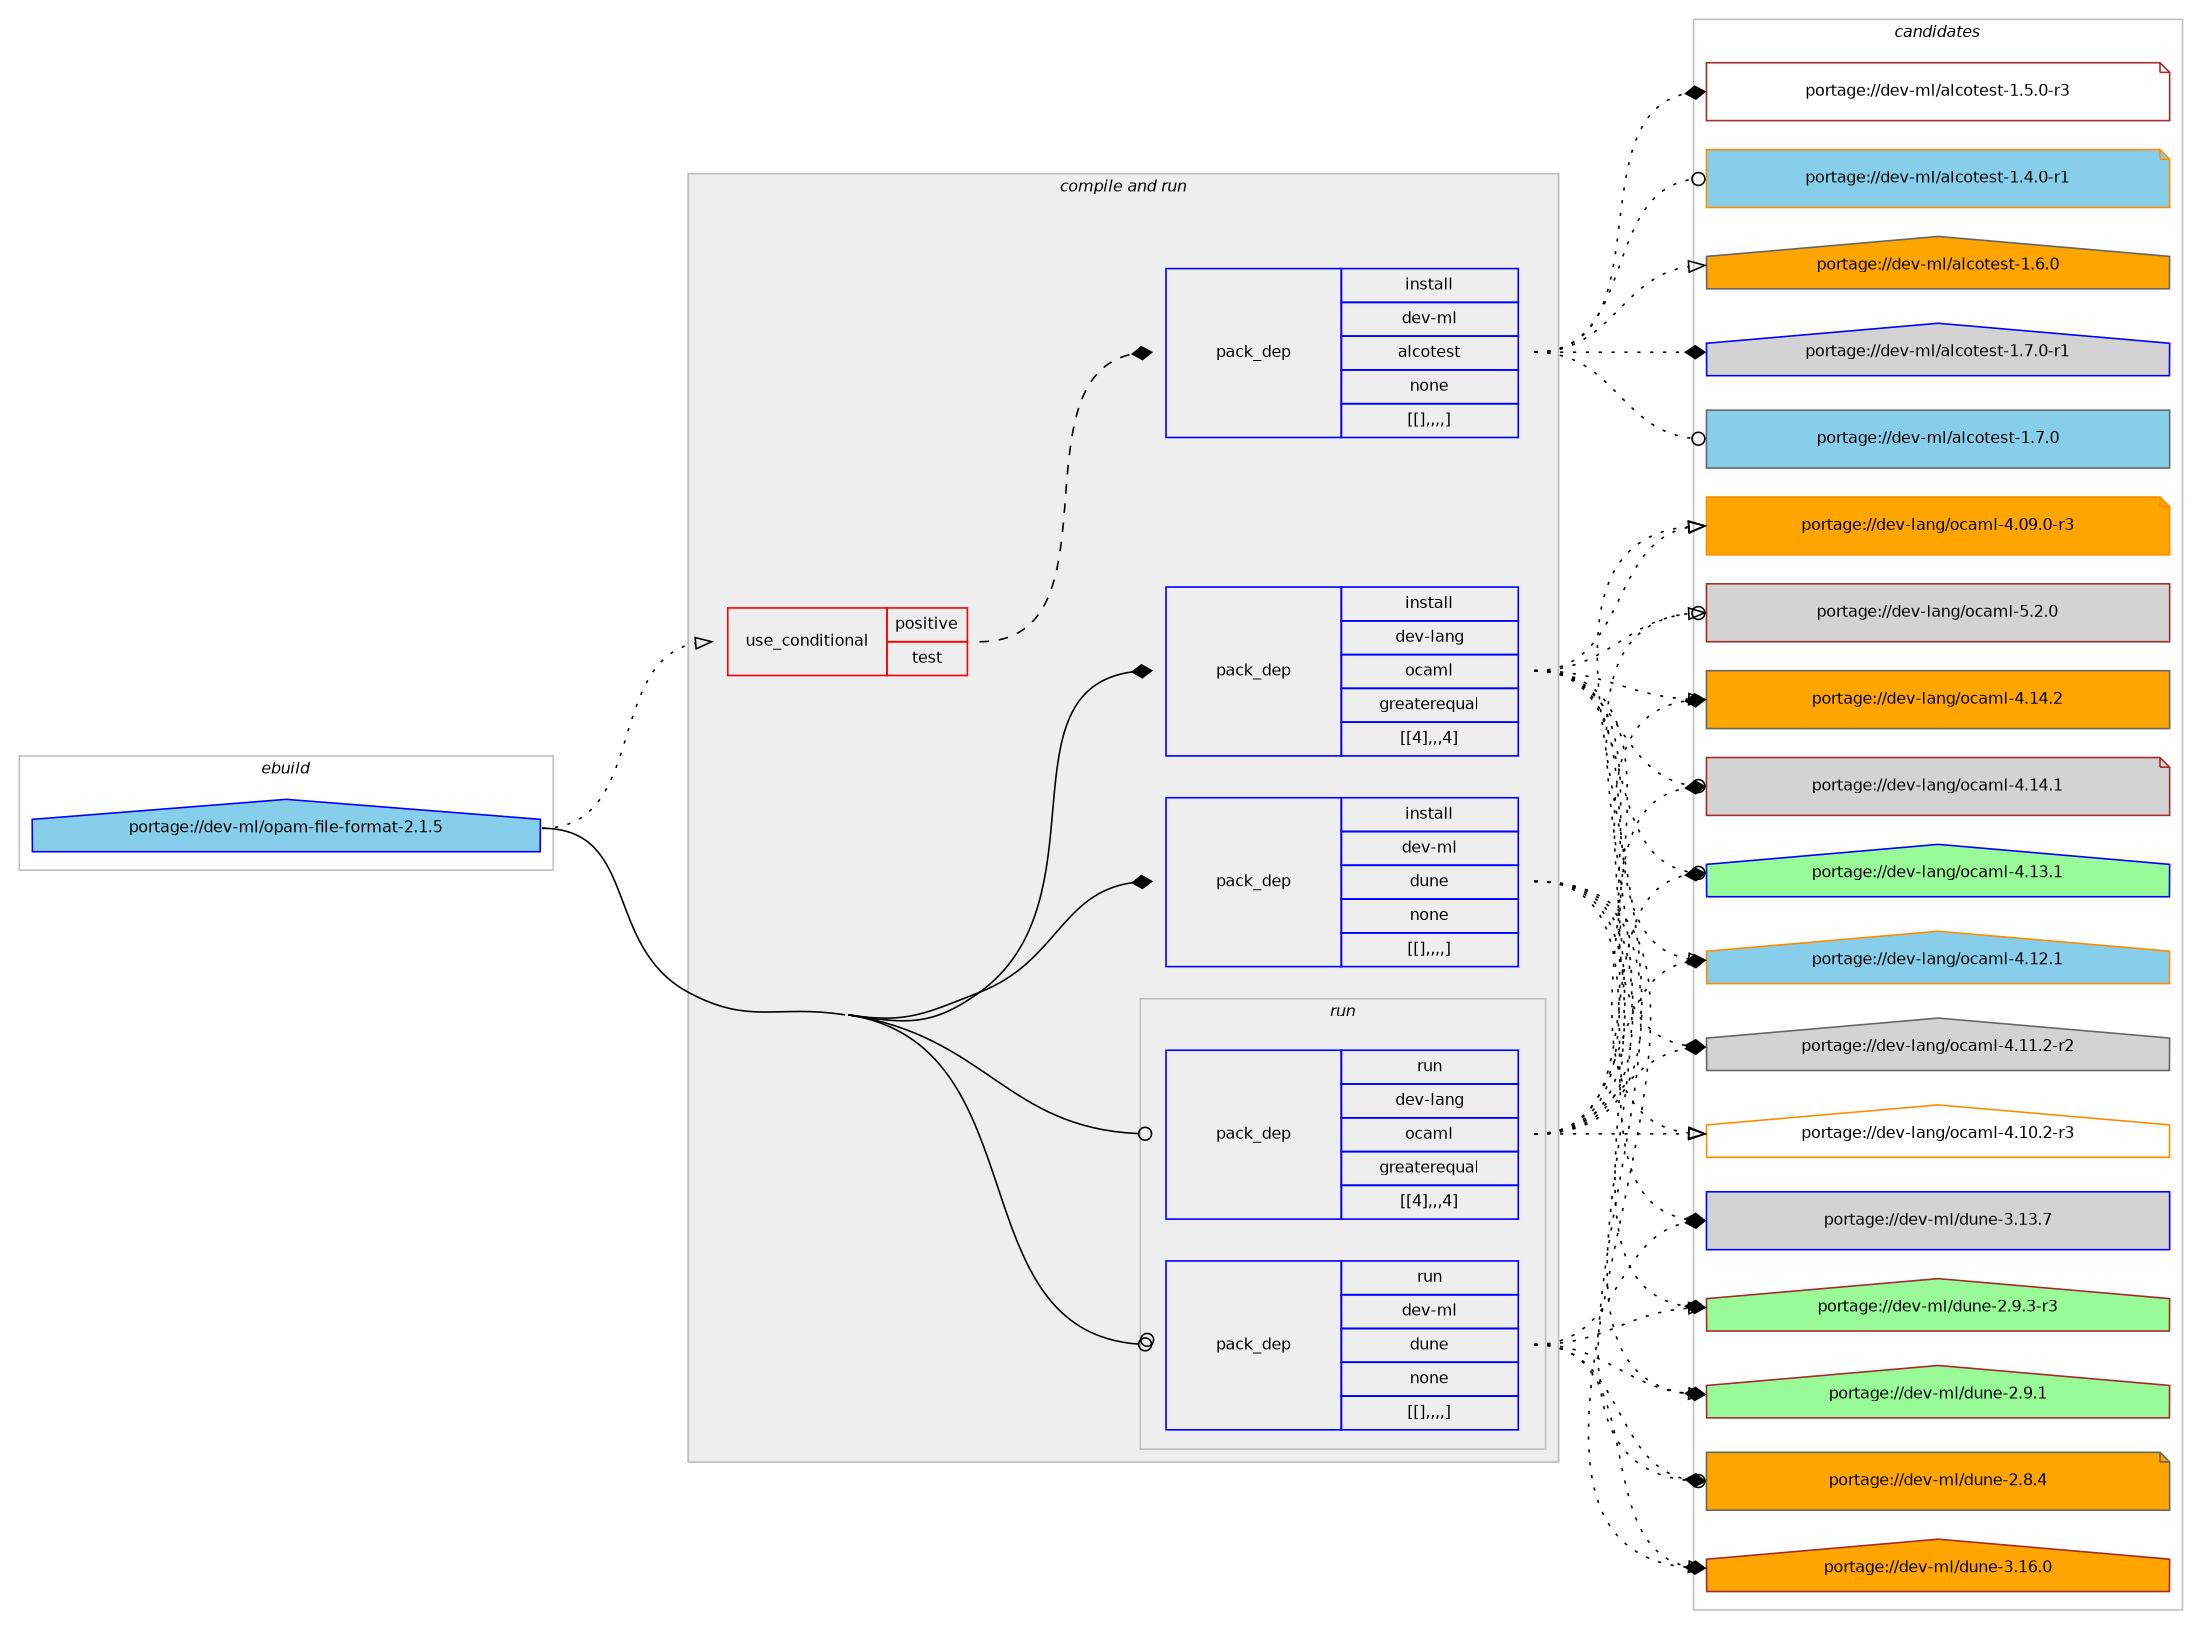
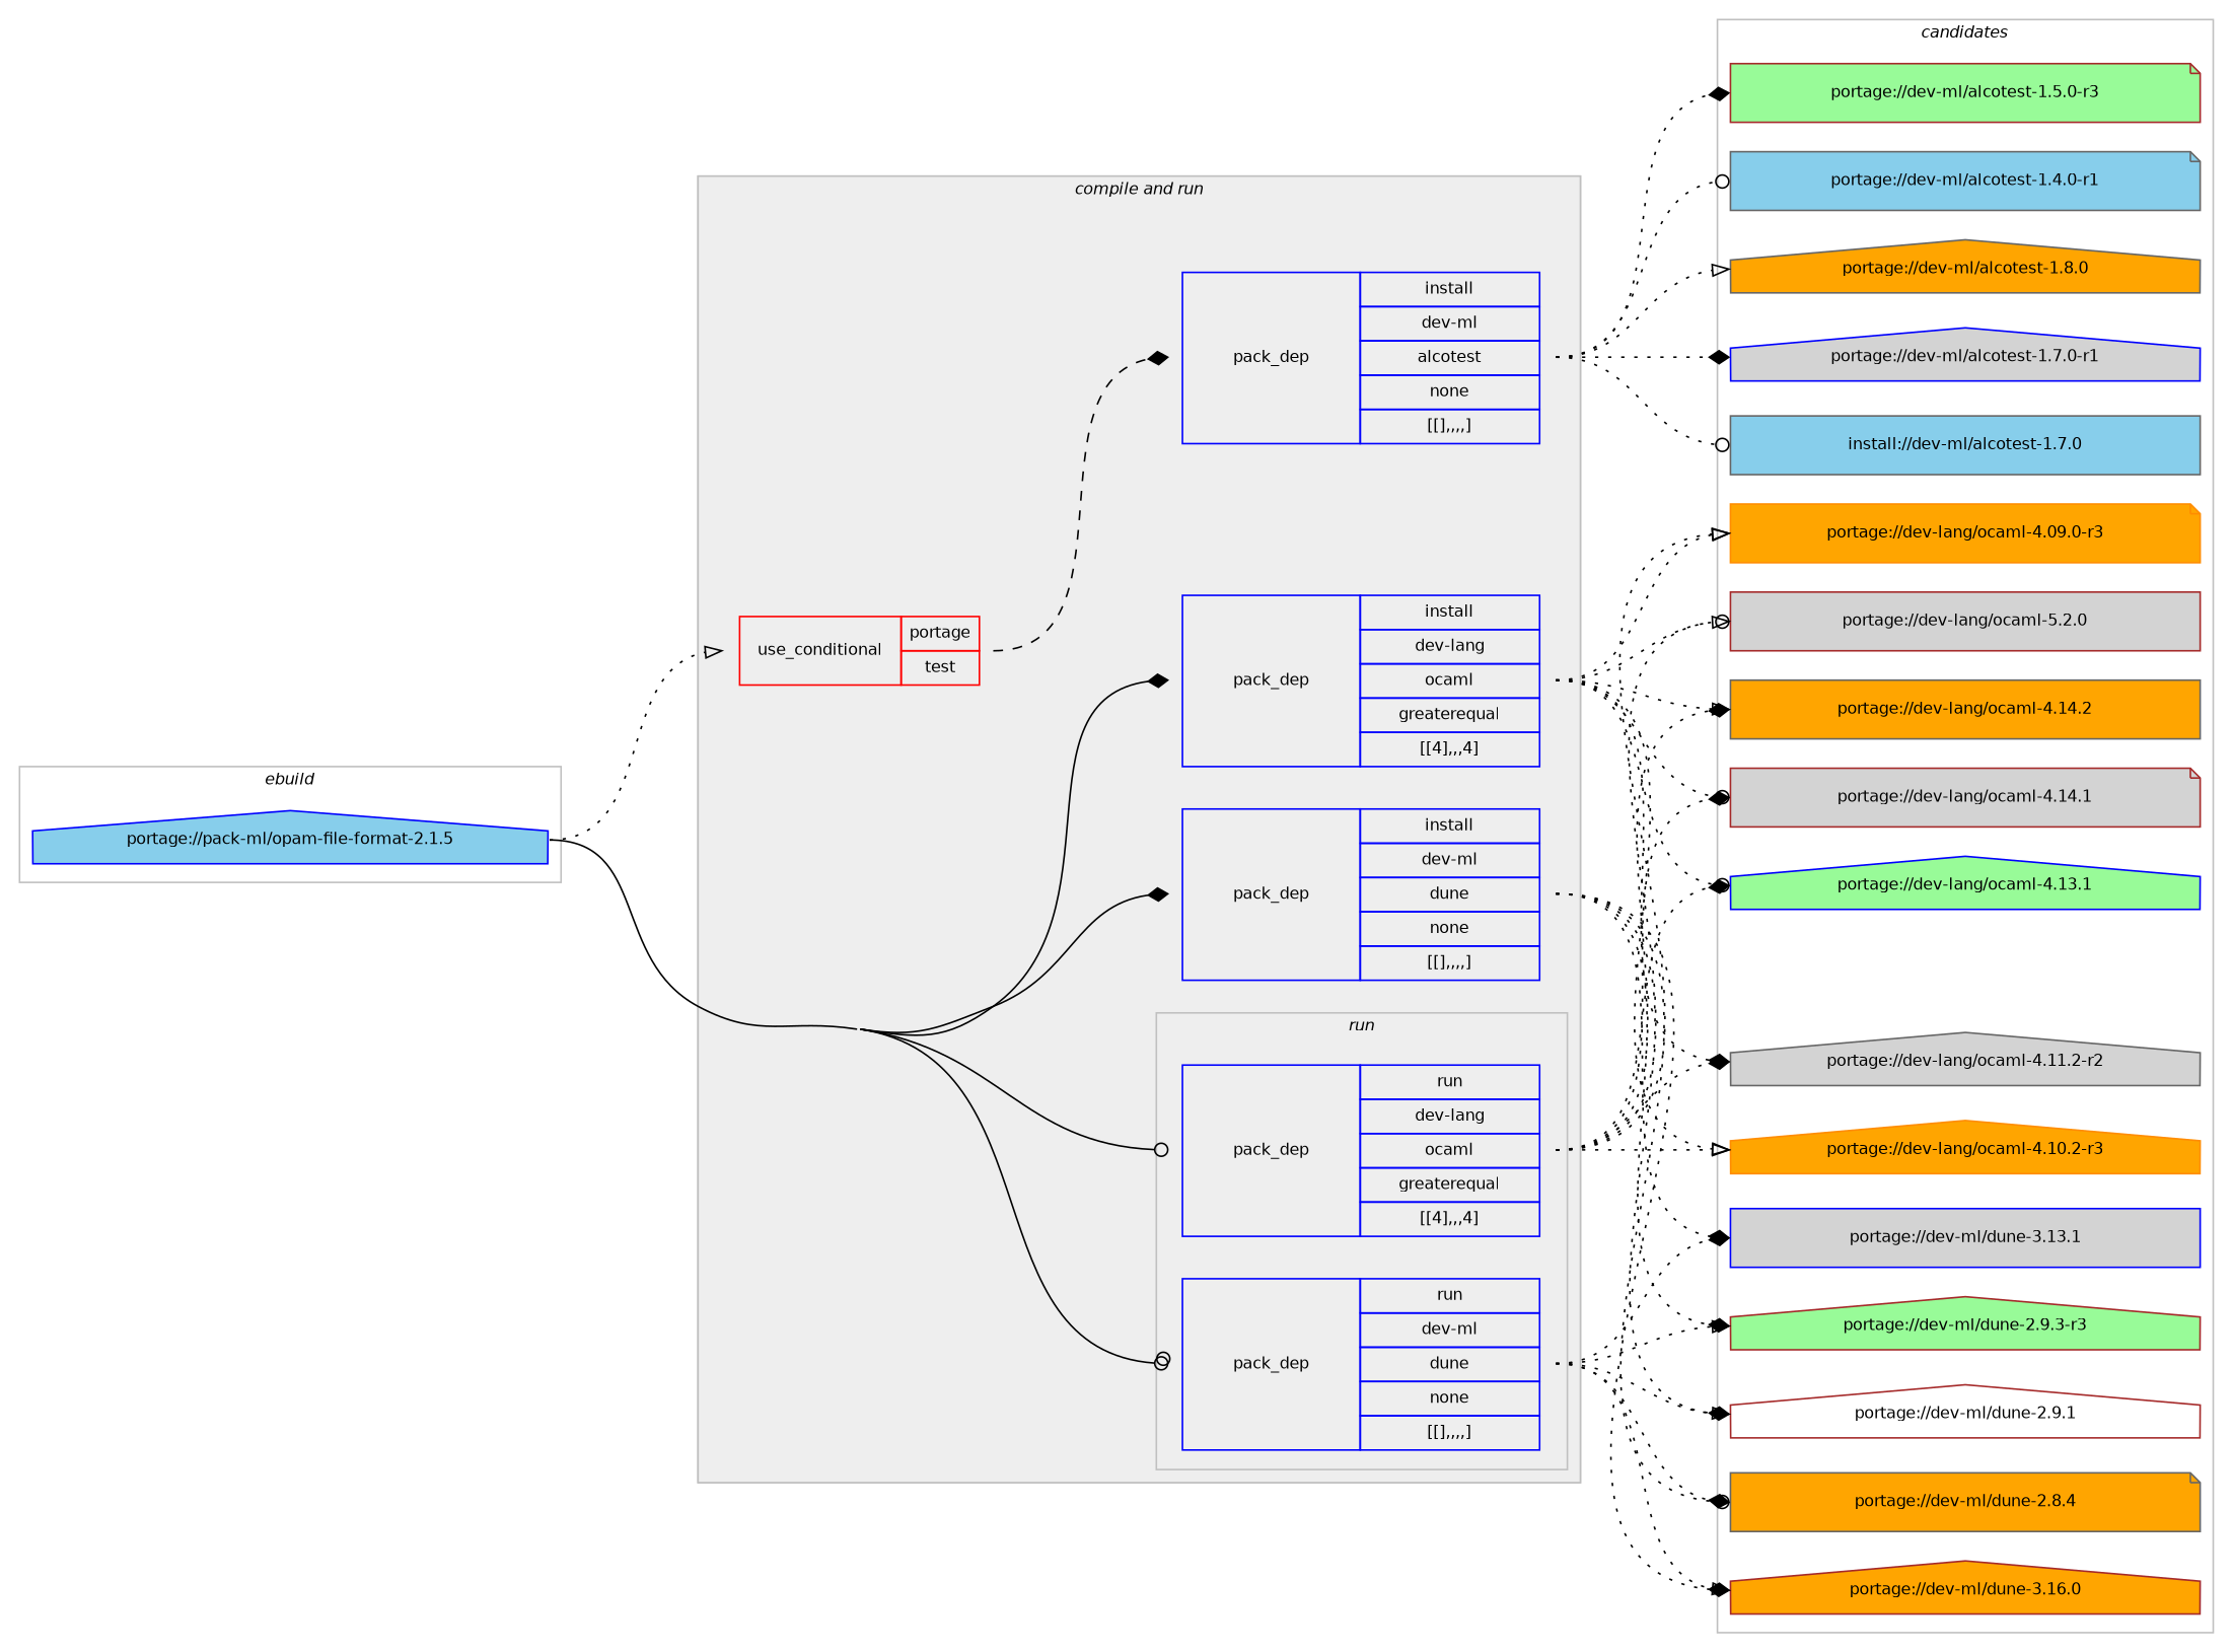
  digraph {
    compound=true
    concentrate=true
    fontname=Helvetica
    fontsize=10
    newrank=true
    rankdir=LR
    ranksep=1.5
    node [color=blue fontname=Helvetica fontsize=10 shape=house style=filled]
    edge [arrowhead=diamond headport=w style=dotted tailport=e weight=100]
-   n1 [fillcolor=skyblue label="portage://dev-ml/opam-file-format-2.1.5" width=4]
+   n1 [fillcolor=skyblue label="portage://pack-ml/opam-file-format-2.1.5" width=4]
    n2 [label=<<TABLE BORDER="0" CELLBORDER="1" CELLSPACING="0" CELLPADDING="4" WIDTH="220"><TR><TD ROWSPAN="6" CELLPADDING="30">pack_dep</TD></TR><TR><TD WIDTH="110">install</TD></TR><TR><TD>dev-ml</TD></TR><TR><TD>alcotest</TD></TR><TR><TD>none</TD></TR><TR><TD>[[],,,,]</TD></TR></TABLE>> shape=none style=""]
-   n3 [color=red label=<<TABLE BORDER="0" CELLBORDER="1" CELLSPACING="0" CELLPADDING="4"><TR><TD ROWSPAN="3" CELLPADDING="10">use_conditional</TD></TR><TR><TD>positive</TD></TR><TR><TD>test</TD></TR></TABLE>> shape=none style=""]
+   n3 [color=red label=<<TABLE BORDER="0" CELLBORDER="1" CELLSPACING="0" CELLPADDING="4"><TR><TD ROWSPAN="3" CELLPADDING="10">use_conditional</TD></TR><TR><TD>portage</TD></TR><TR><TD>test</TD></TR></TABLE>> shape=none style=""]
    n4 [label=<<TABLE BORDER="0" CELLBORDER="1" CELLSPACING="0" CELLPADDING="4" WIDTH="220"><TR><TD ROWSPAN="6" CELLPADDING="30">pack_dep</TD></TR><TR><TD WIDTH="110">install</TD></TR><TR><TD>dev-lang</TD></TR><TR><TD>ocaml</TD></TR><TR><TD>greaterequal</TD></TR><TR><TD>[[4],,,4]</TD></TR></TABLE>> shape=none style=""]
    n5 [label=<<TABLE BORDER="0" CELLBORDER="1" CELLSPACING="0" CELLPADDING="4" WIDTH="220"><TR><TD ROWSPAN="6" CELLPADDING="30">pack_dep</TD></TR><TR><TD WIDTH="110">install</TD></TR><TR><TD>dev-ml</TD></TR><TR><TD>dune</TD></TR><TR><TD>none</TD></TR><TR><TD>[[],,,,]</TD></TR></TABLE>> shape=none style=""]
    n6 [label=<<TABLE BORDER="0" CELLBORDER="1" CELLSPACING="0" CELLPADDING="4" WIDTH="220"><TR><TD ROWSPAN="6" CELLPADDING="30">pack_dep</TD></TR><TR><TD WIDTH="110">run</TD></TR><TR><TD>dev-lang</TD></TR><TR><TD>ocaml</TD></TR><TR><TD>greaterequal</TD></TR><TR><TD>[[4],,,4]</TD></TR></TABLE>> shape=none style=""]
    n7 [label=<<TABLE BORDER="0" CELLBORDER="1" CELLSPACING="0" CELLPADDING="4" WIDTH="220"><TR><TD ROWSPAN="6" CELLPADDING="30">pack_dep</TD></TR><TR><TD WIDTH="110">run</TD></TR><TR><TD>dev-ml</TD></TR><TR><TD>dune</TD></TR><TR><TD>none</TD></TR><TR><TD>[[],,,,]</TD></TR></TABLE>> shape=none style=""]
-   n8 [color=gray40 fillcolor=orange label="portage://dev-ml/alcotest-1.6.0" width=4]
+   n8 [color=gray40 fillcolor=orange label="portage://dev-ml/alcotest-1.8.0" width=4]
    n9 [fillcolor=lightgrey label="portage://dev-ml/alcotest-1.7.0-r1" width=4]
-   n10 [color=gray40 fillcolor=skyblue label="portage://dev-ml/alcotest-1.7.0" shape=box width=4]
-   n11 [color=brown fillcolor=white label="portage://dev-ml/alcotest-1.5.0-r3" shape=note width=4]
-   n12 [color=darkorange fillcolor=skyblue label="portage://dev-ml/alcotest-1.4.0-r1" shape=note width=4]
+   n10 [color=gray40 fillcolor=skyblue label="install://dev-ml/alcotest-1.7.0" shape=box width=4]
+   n11 [color=brown fillcolor=palegreen label="portage://dev-ml/alcotest-1.5.0-r3" shape=note width=4]
+   n12 [color=gray40 fillcolor=skyblue label="portage://dev-ml/alcotest-1.4.0-r1" shape=note width=4]
    n13 [color=brown fillcolor=lightgrey label="portage://dev-lang/ocaml-5.2.0" shape=box width=4]
    n14 [color=gray40 fillcolor=orange label="portage://dev-lang/ocaml-4.14.2" shape=box width=4]
    n15 [color=brown fillcolor=lightgrey label="portage://dev-lang/ocaml-4.14.1" shape=note width=4]
    n16 [fillcolor=palegreen label="portage://dev-lang/ocaml-4.13.1" width=4]
-   n17 [color=darkorange fillcolor=skyblue label="portage://dev-lang/ocaml-4.12.1" width=4]
    n18 [color=gray40 fillcolor=lightgrey label="portage://dev-lang/ocaml-4.11.2-r2" width=4]
-   n19 [color=darkorange fillcolor=white label="portage://dev-lang/ocaml-4.10.2-r3" width=4]
+   n19 [color=darkorange fillcolor=orange label="portage://dev-lang/ocaml-4.10.2-r3" width=4]
    n20 [color=darkorange fillcolor=orange label="portage://dev-lang/ocaml-4.09.0-r3" shape=note width=4]
    n21 [color=brown fillcolor=orange label="portage://dev-ml/dune-3.16.0" width=4]
-   n22 [fillcolor=lightgrey label="portage://dev-ml/dune-3.13.7" shape=box width=4]
+   n22 [fillcolor=lightgrey label="portage://dev-ml/dune-3.13.1" shape=box width=4]
    n23 [color=brown fillcolor=palegreen label="portage://dev-ml/dune-2.9.3-r3" width=4]
-   n24 [color=brown fillcolor=palegreen label="portage://dev-ml/dune-2.9.1" width=4]
+   n24 [color=brown fillcolor=white label="portage://dev-ml/dune-2.9.1" width=4]
    n25 [color=gray40 fillcolor=orange label="portage://dev-ml/dune-2.8.4" shape=note width=4]
    subgraph cluster_1 {
      color=gray
      label=<<i>dependencies</i>>
      subgraph cluster_2 {
        color=gray
        fillcolor="#eeeeee"
        label=<<i>compile</i>>
        style=filled
        subgraph sub_3 {
          color=gray
          fillcolor="#eeeeee"
          label=<<i>compile</i>>
          style=filled
          n3
          subgraph sub_4 {
            color=gray
            fillcolor="#eeeeee"
            label=<<i>compile</i>>
            style=filled
            n2
          }
        }
        subgraph sub_5 {
          color=gray
          fillcolor="#eeeeee"
          label=<<i>compile</i>>
          style=filled
          n4
        }
        subgraph sub_6 {
          color=gray
          fillcolor="#eeeeee"
          label=<<i>compile</i>>
          style=filled
          n5
        }
      }
      subgraph cluster_7 {
        color=gray
        fillcolor="#eeeeee"
        label=<<i>compile and run</i>>
        style=filled
      }
      subgraph cluster_8 {
        color=gray
        fillcolor="#eeeeee"
        label=<<i>run</i>>
        style=filled
        subgraph sub_9 {
          color=gray
          fillcolor="#eeeeee"
          label=<<i>run</i>>
          style=filled
          n6
        }
        subgraph sub_10 {
          color=gray
          fillcolor="#eeeeee"
          label=<<i>run</i>>
          style=filled
          n7
        }
      }
    }
    subgraph cluster_11 {
      color=gray
      label=<<i>ebuild</i>>
      n1
    }
    subgraph cluster_12 {
      color=gray
      label=<<i>candidates</i>>
      rank=same
      subgraph sub_13 {
        color=black
        label=<<i>candidates</i>>
        nodesep=1
        rank=same
        n8
        n9
        n10
        n11
        n12
      }
      subgraph sub_14 {
        color=black
        label=<<i>candidates</i>>
        nodesep=1
        rank=same
        n13
        n14
        n15
        n16
-       n17
        n18
        n19
        n20
      }
      subgraph sub_15 {
        color=black
        label=<<i>candidates</i>>
        nodesep=1
        rank=same
        n21
        n22
        n23
        n24
        n25
      }
      subgraph sub_16 {
        color=black
        label=<<i>candidates</i>>
        nodesep=1
        rank=same
        n13
        n14
        n15
        n16
-       n17
        n18
        n19
        n20
      }
      subgraph sub_17 {
        color=black
        label=<<i>candidates</i>>
        nodesep=1
        rank=same
        n21
        n22
        n23
        n24
        n25
      }
    }
    n1 -> n3 [arrowhead=onormal weight=20]
    n1 -> n4 [style=solid weight=20]
    n1 -> n5 [style=solid weight=20]
    n1 -> n6 [arrowhead=odot style=solid weight=20]
    n1 -> n7 [arrowhead=odot style=solid weight=20]
    n2 -> n8 [arrowhead=onormal]
    n2 -> n9
    n2 -> n10 [arrowhead=odot]
    n2 -> n11
    n2 -> n12 [arrowhead=odot]
    n3 -> n2 [style=dashed weight=20]
    n4 -> n13 [arrowhead=onormal]
    n4 -> n14 [arrowhead=onormal]
    n4 -> n15 [arrowhead=odot]
    n4 -> n16 [arrowhead=odot]
-   n4 -> n17 [arrowhead=onormal]
    n4 -> n18
    n4 -> n19 [arrowhead=onormal]
    n4 -> n20 [arrowhead=onormal]
    n5 -> n21
    n5 -> n22
    n5 -> n23
    n5 -> n24 [arrowhead=onormal]
    n5 -> n25 [arrowhead=odot]
    n6 -> n13 [arrowhead=odot]
    n6 -> n14
    n6 -> n15
    n6 -> n16
-   n6 -> n17
    n6 -> n18
    n6 -> n19 [arrowhead=onormal]
    n6 -> n20 [arrowhead=onormal]
    n7 -> n21 [arrowhead=onormal]
    n7 -> n22
    n7 -> n23 [arrowhead=onormal]
    n7 -> n24
    n7 -> n25
  }
